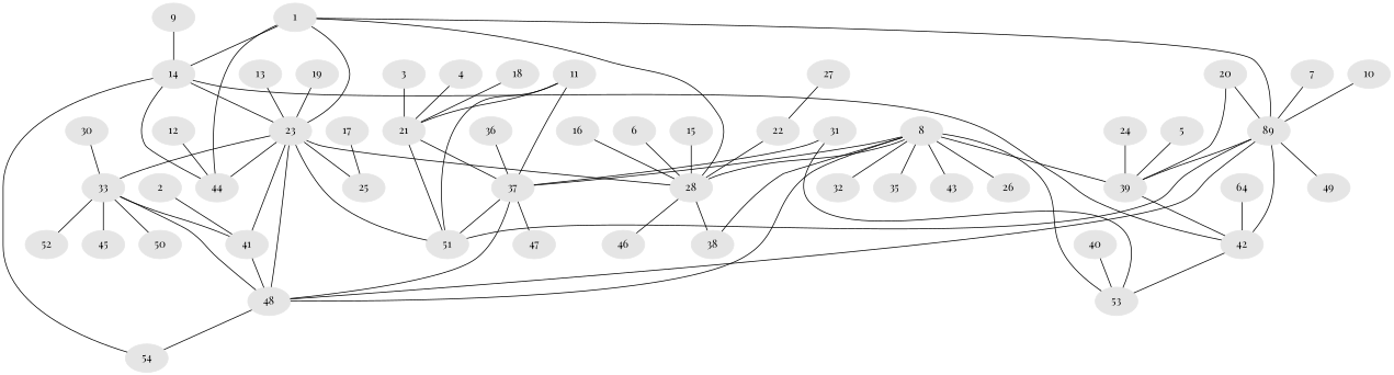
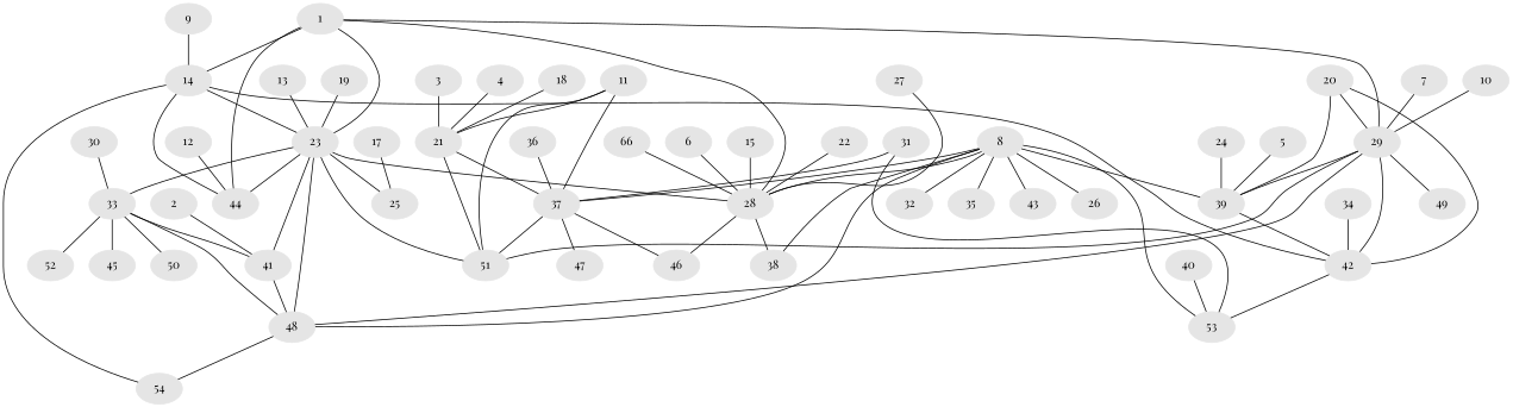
  graph {
    fontname="Playfair Display"
    node [color=gray90 fontname="Playfair Display" style=filled]
    edge [fontname="Playfair Display" weight=1.0]
    1
    14
    23
    28
-   29 [label=89]
+   29
    44
    42
    54
    41
    48
    51
    25
    33
    38
    46
    39
    49
    2
    3
    21
    37
    4
    5
    6
    7
    8
    26
    32
    35
    43
    53
-   34 [label=64]
+   34
    47
    9
    10
    11
    12
    13
    15
-   16
+   16 [label=66]
    17
    18
    19
    20
    22
    45
    50
    52
    24
    27
    30
    31
    36
    40
    1 -- 14 [weight=2.0]
    1 -- 23 [weight=2.0]
    1 -- 28
    1 -- 29
    1 -- 44 [weight=2.0]
    14 -- 23
    14 -- 44
    14 -- 42
    14 -- 54
    23 -- 28
    23 -- 44
    23 -- 41
    23 -- 48 [weight=2.0]
    23 -- 51
    23 -- 25
    23 -- 33
    28 -- 38 [weight=2.0]
    28 -- 46
    29 -- 42 [weight=2.0]
    29 -- 48
    29 -- 51
    29 -- 39 [weight=2.0]
    29 -- 49
    42 -- 53
    41 -- 48 [weight=2.0]
    48 -- 54
    33 -- 41
    33 -- 48 [weight=2.0]
    33 -- 45
    33 -- 50
    33 -- 52
    39 -- 42
    2 -- 41
    3 -- 21
    21 -- 51 [weight=2.0]
    21 -- 37
-   37 -- 48
+   37 -- 46
    37 -- 51 [weight=2.0]
    37 -- 47
    4 -- 21
    5 -- 39
    6 -- 28
    7 -- 29
    8 -- 28 [weight=4.0]
    8 -- 48
    8 -- 38 [weight=2.0]
    8 -- 39
    8 -- 37
    8 -- 26
    8 -- 32
    8 -- 35
    8 -- 43
    8 -- 53
    34 -- 42
    9 -- 14
    10 -- 29
    11 -- 51 [weight=2.0]
    11 -- 21
    11 -- 37
    12 -- 44
    13 -- 23
    15 -- 28
    16 -- 28
    17 -- 25
    18 -- 21
    19 -- 23
    20 -- 29 [weight=2.0]
+   20 -- 42
    20 -- 39
    22 -- 28
    24 -- 39
-   27 -- 22
+   27 -- 28
    30 -- 33
    31 -- 37
    31 -- 53
    36 -- 37
    40 -- 53
  }
